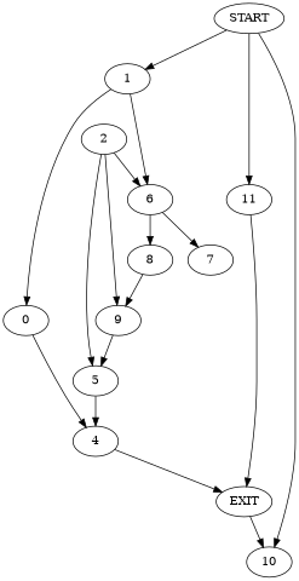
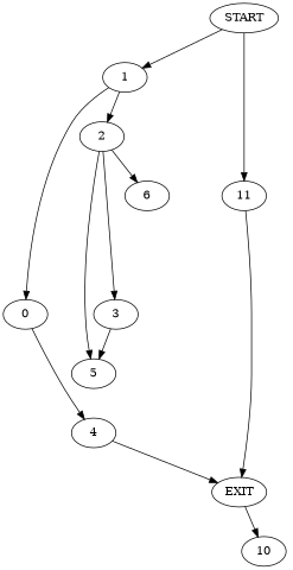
  digraph {
    n1 [label=START]
    1
    10
    11
    2
    n6 [label=0]
    n7 [label=EXIT]
    5
    6
-   9
+   9 [label=3]
    4
-   7
-   8
    n1 -> 1
-   n1 -> 10
    n1 -> 11
-   1 -> 6
+   1 -> 2
    1 -> n6
    11 -> n7
    2 -> 5
    2 -> 6
    2 -> 9
    n6 -> 4
    n7 -> 10
-   5 -> 4
-   6 -> 7
-   6 -> 8
    9 -> 5
    4 -> n7
-   8 -> 9
  }
